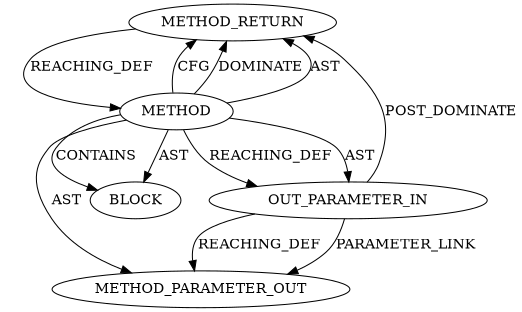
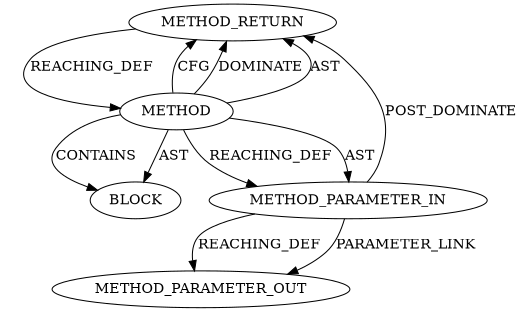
  digraph {
    node [CODE="<empty>" EVALUATION_STRATEGY=BY_VALUE ORDER=1 TYPE_FULL_NAME=ANY]
    n1 [CODE=RET ORDER=2 label=METHOD_RETURN]
    n2 [AST_PARENT_FULL_NAME="<global>" AST_PARENT_TYPE=NAMESPACE_BLOCK FILENAME="<empty>" FULL_NAME=tls1_ec_curve_id2nid IS_EXTERNAL=true NAME=tls1_ec_curve_id2nid ORDER=0 label=METHOD EVALUATION_STRATEGY="" TYPE_FULL_NAME=""]
-   n3 [CODE=p1 INDEX=1 IS_VARIADIC=false NAME=p1 label=OUT_PARAMETER_IN]
+   n3 [CODE=p1 INDEX=1 IS_VARIADIC=false NAME=p1 label=METHOD_PARAMETER_IN]
    n4 [CODE=p1 INDEX=1 IS_VARIADIC=false NAME=p1 label=METHOD_PARAMETER_OUT]
    n5 [ARGUMENT_INDEX=1 label=BLOCK EVALUATION_STRATEGY=""]
    n1 -> n2 [label=REACHING_DEF]
    n2 -> n1 [label=CFG]
    n2 -> n1 [label=DOMINATE]
    n2 -> n1 [label=AST]
    n2 -> n3 [label=AST]
    n2 -> n3 [label=REACHING_DEF]
-   n2 -> n4 [label=AST]
    n2 -> n5 [label=CONTAINS]
    n2 -> n5 [label=AST]
    n3 -> n1 [VARIABLE=p1 label=POST_DOMINATE]
    n3 -> n4 [label=PARAMETER_LINK]
    n3 -> n4 [VARIABLE=p1 label=REACHING_DEF]
  }
